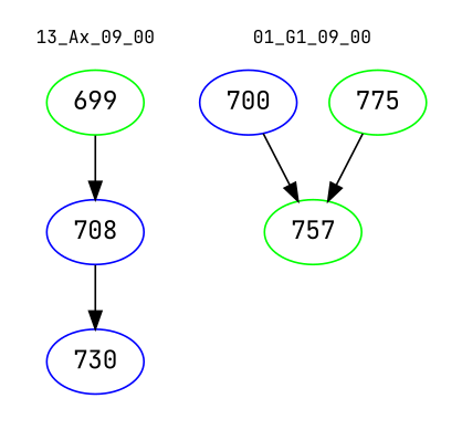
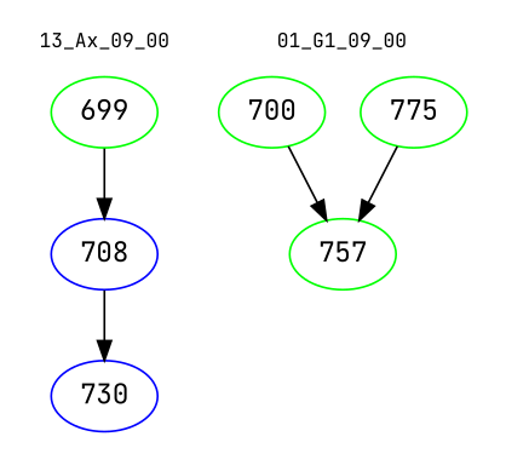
  digraph {
    fontname="JetBrains Mono"
    node [color=green fontname="JetBrains Mono"]
    edge [color=black fontname="JetBrains Mono"]
    n1 [label=699]
    n2 [color=blue label=708]
    n3 [color=blue label=730]
    n4 [label=775]
    n5 [label=757]
-   n6 [color=blue label=700]
+   n6 [label=700]
    subgraph cluster_1 {
      color=white
      fontsize=10
      label="13_Ax_09_00"
      n1
      n2
      n3
    }
    subgraph cluster_2 {
      color=white
      fontsize=10
      label="01_G1_09_00"
      n4
      n5
      n6
    }
    n1 -> n2
    n2 -> n3
    n4 -> n5
    n6 -> n5
  }
